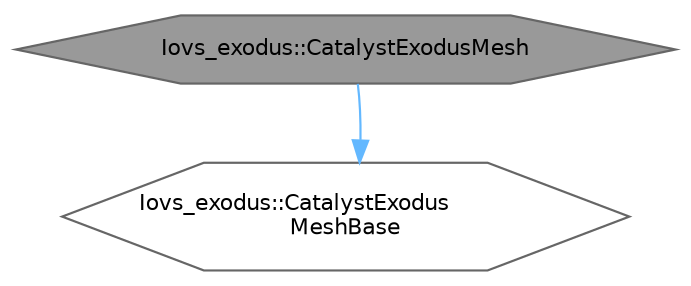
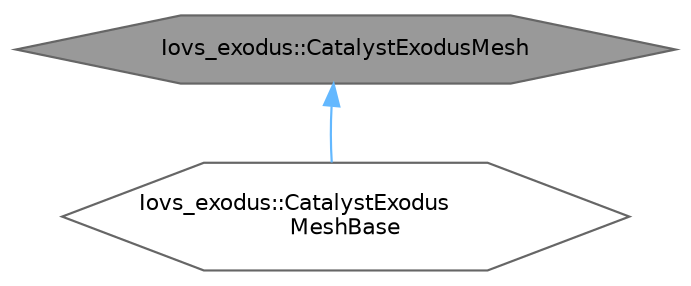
  digraph {
    node [color=gray40 fontname=Helvetica fontsize=10 shape=hexagon style=filled]
    n1 [fillcolor=grey60 fontcolor=black height=0.2 label="Iovs_exodus::CatalystExodusMesh" width=0.4]
    n2 [fillcolor=white height=0.2 label="Iovs_exodus::CatalystExodus\lMeshBase" width=0.4]
-   n2 -> n1 [color=steelblue1 dir=back fontname=Helvetica fontsize=10 labelfontname=Helvetica labelfontsize=10 style=solid]
+   n1 -> n2 [color=steelblue1 dir=back fontname=Helvetica fontsize=10 labelfontname=Helvetica labelfontsize=10 style=solid]
  }
